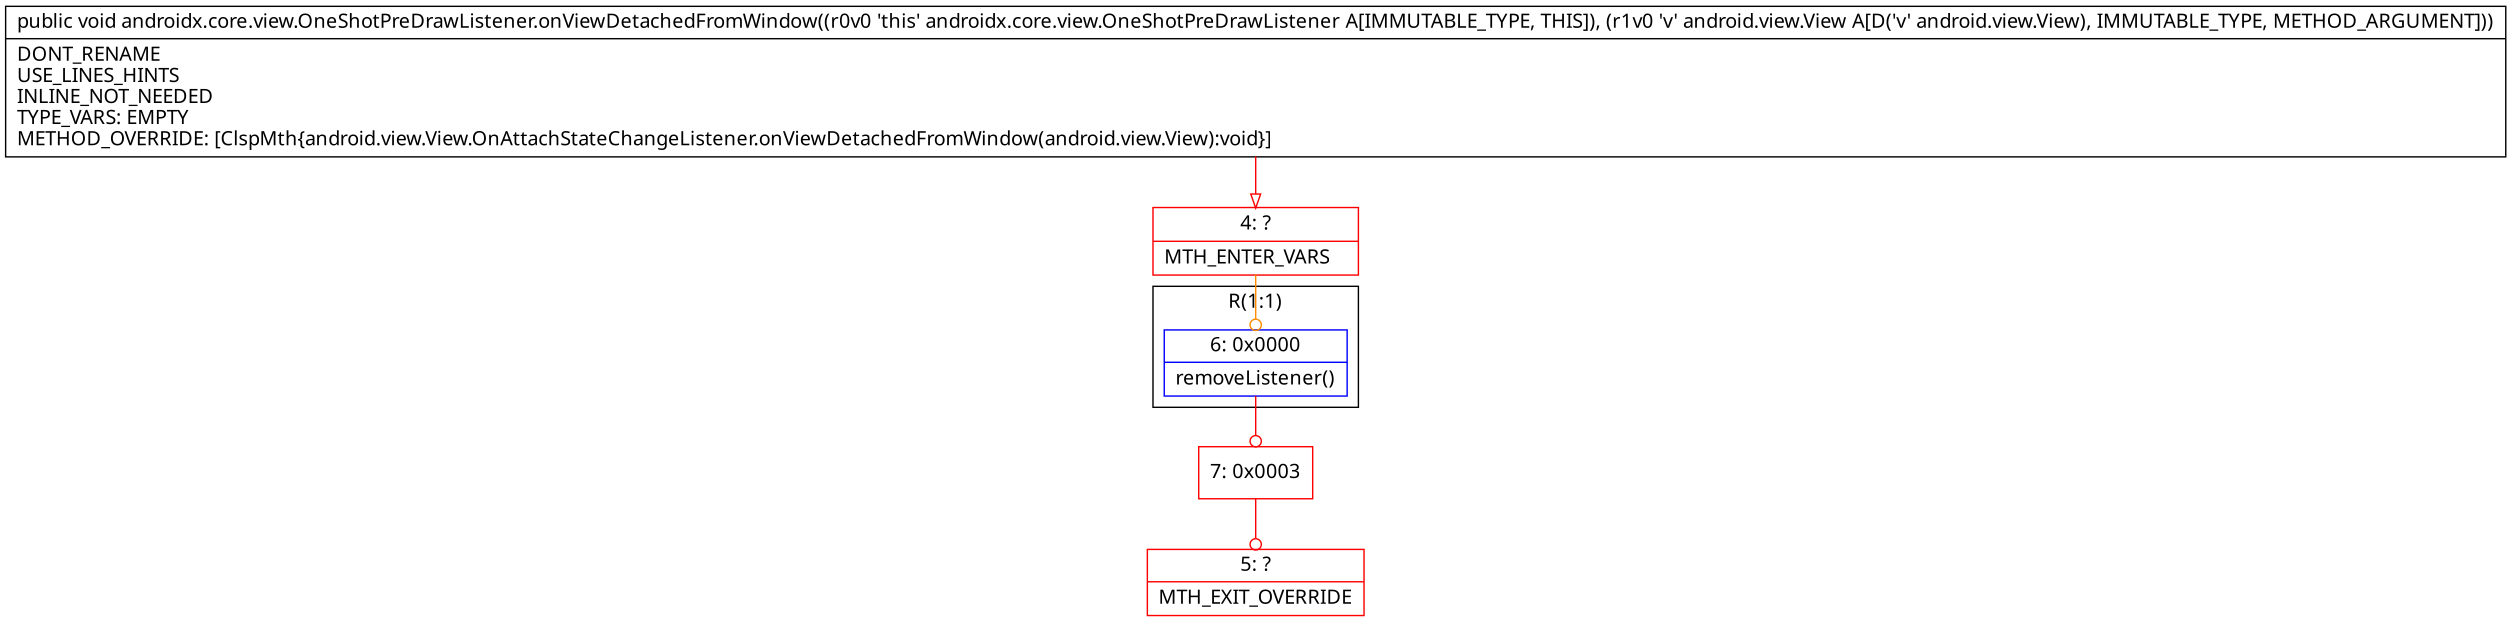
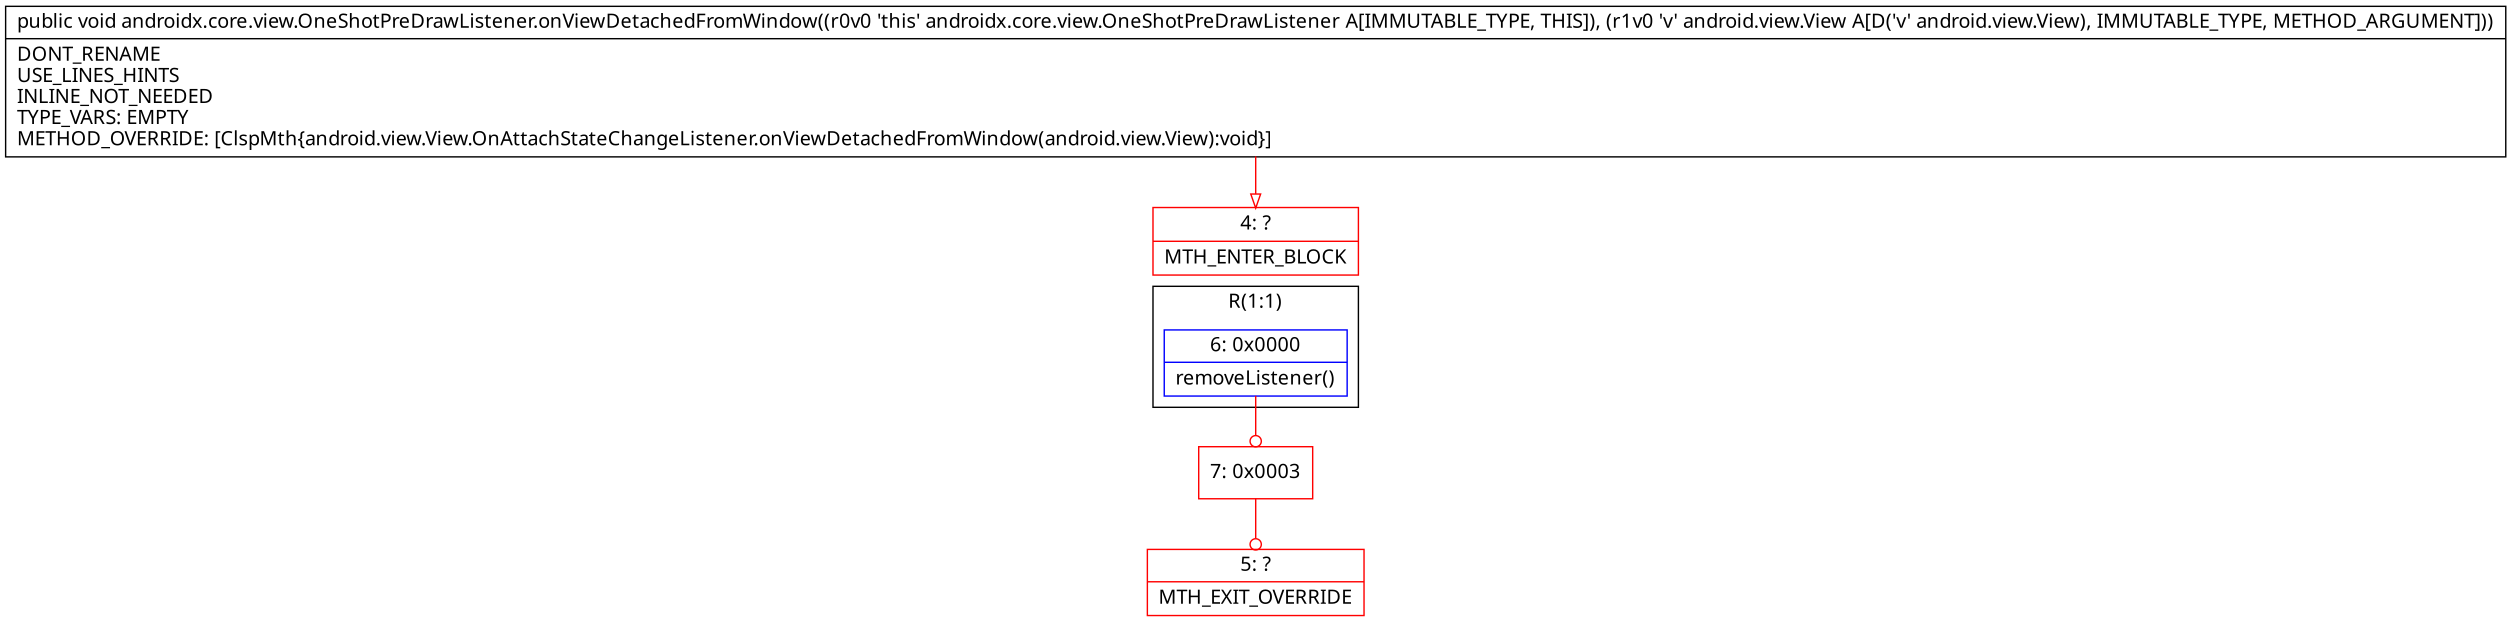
  digraph {
    fontname="Noto Sans"
    node [color=red fontname="Noto Sans" shape=record]
    edge [arrowhead=odot color=red fontname="Noto Sans"]
    n1 [color=blue label="{6\:\ 0x0000|removeListener()\l}"]
    n2 [label="{7\:\ 0x0003}"]
    n3 [label="{5\:\ ?|MTH_EXIT_OVERRIDE\l}"]
-   n4 [label="{4\:\ ?|MTH_ENTER_VARS\l}"]
+   n4 [label="{4\:\ ?|MTH_ENTER_BLOCK\l}"]
    n5 [label="{public void androidx.core.view.OneShotPreDrawListener.onViewDetachedFromWindow((r0v0 'this' androidx.core.view.OneShotPreDrawListener A[IMMUTABLE_TYPE, THIS]), (r1v0 'v' android.view.View A[D('v' android.view.View), IMMUTABLE_TYPE, METHOD_ARGUMENT]))  | DONT_RENAME\lUSE_LINES_HINTS\lINLINE_NOT_NEEDED\lTYPE_VARS: EMPTY\lMETHOD_OVERRIDE: [ClspMth\{android.view.View.OnAttachStateChangeListener.onViewDetachedFromWindow(android.view.View):void\}]\l}" color=""]
    subgraph cluster_1 {
      label="R(1:1)"
      n1
    }
    n1 -> n2
    n2 -> n3
-   n4 -> n1 [color=darkorange]
    n5 -> n4 [arrowhead=onormal]
  }
